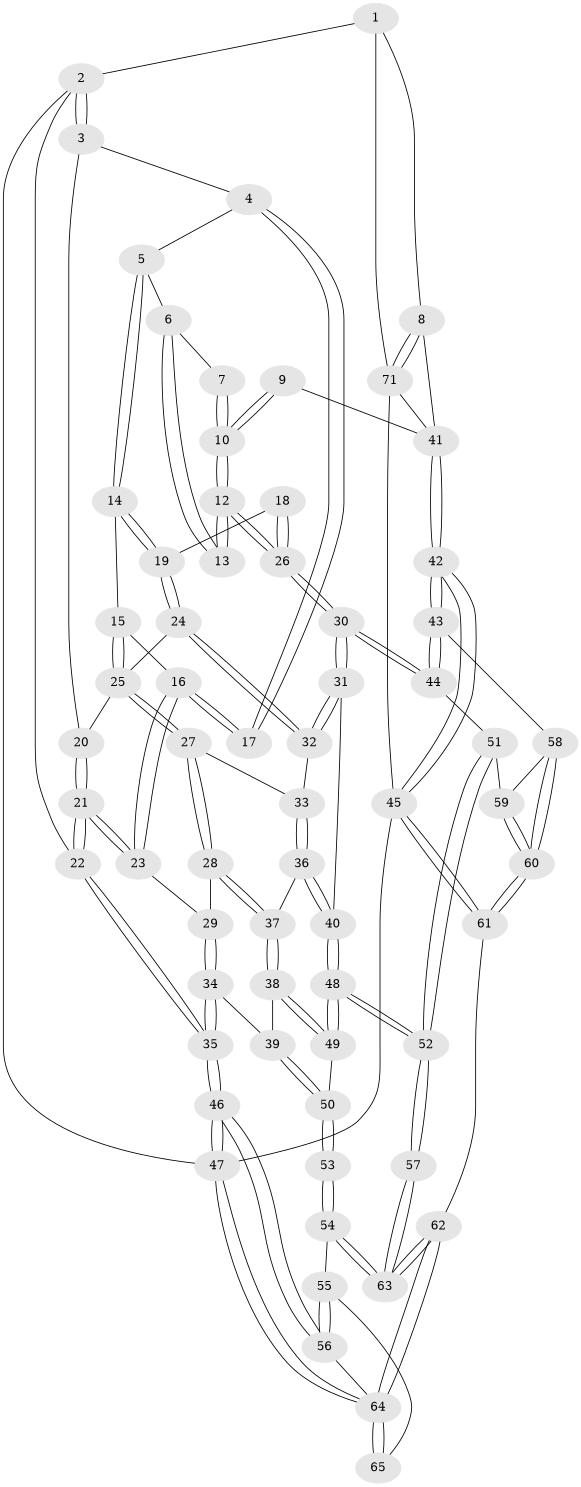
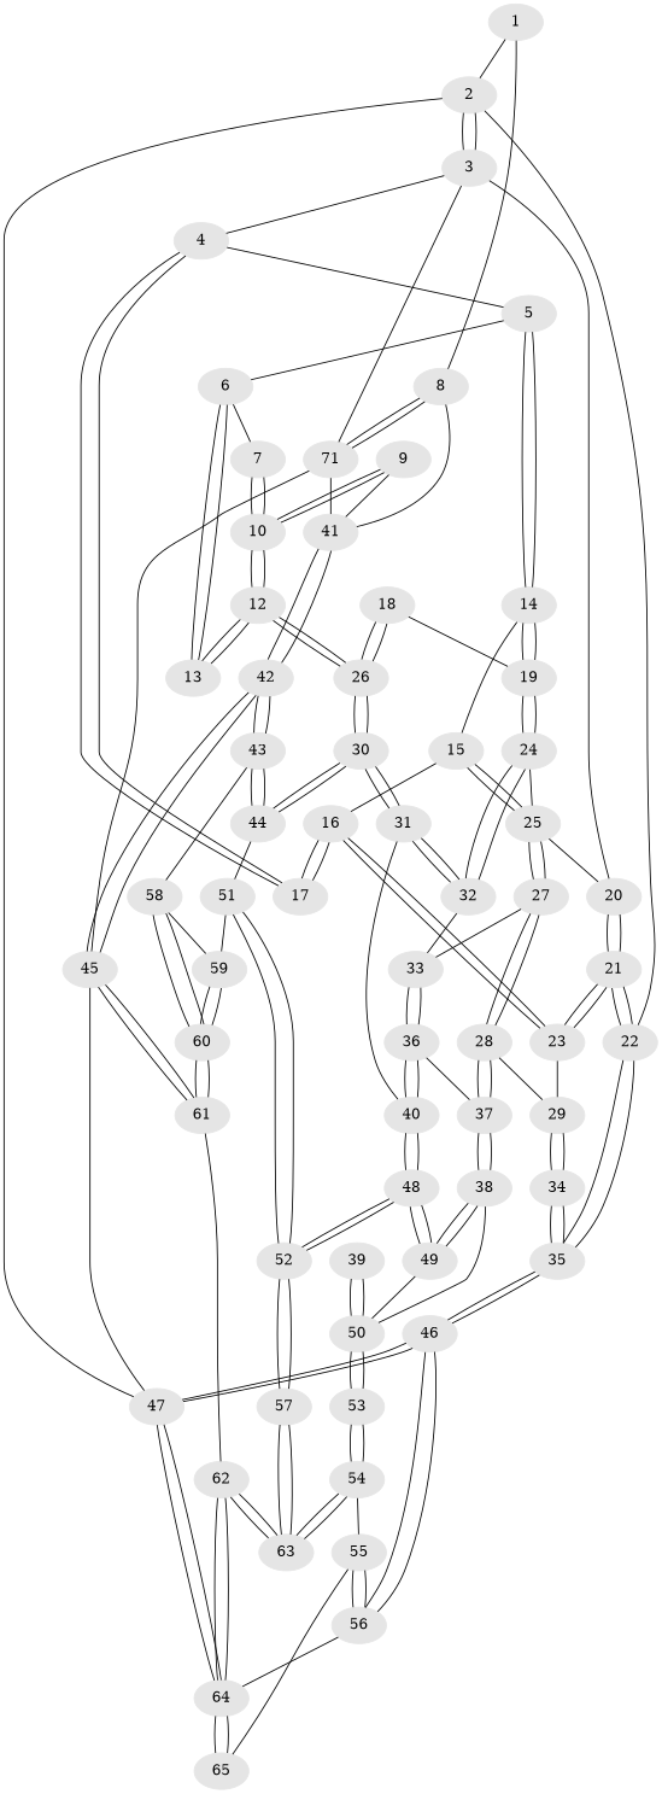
  graph {
    node [color=gray90 style=filled]
    1
    2
    8
    n4 [label=71]
    3
    22
    47
    41
    45
    4
    20
    35
    64
    5
    17
    21
    6
    14
    7
    13
    15
    19
    10
    12
    9
    42
    26
    61
    30
    18
    16
    25
    24
    23
    27
    29
    32
    46
    34
    33
    28
    31
    44
    37
    36
    38
    39
    40
    51
    48
    50
    56
    49
    53
    52
    43
    58
    59
    60
    62
    65
    57
    54
    63
    55
    1 -- 2
    1 -- 8
-   1 -- n4
+   3 -- n4
    2 -- 3
    2 -- 3
    2 -- 22
    2 -- 47
    8 -- n4
    8 -- n4
    8 -- 41
    n4 -- 41
    n4 -- 45
    3 -- 4
    3 -- 20
    22 -- 35
    22 -- 35
    47 -- 64
    47 -- 64
    41 -- 42
    41 -- 42
    45 -- 47
    45 -- 61
    45 -- 61
    4 -- 5
    4 -- 17
    4 -- 17
    20 -- 21
    20 -- 21
    35 -- 46
    35 -- 46
    64 -- 65
    64 -- 65
    5 -- 6
    5 -- 14
    5 -- 14
    21 -- 22
    21 -- 22
    21 -- 23
    21 -- 23
    6 -- 7
    6 -- 13
    6 -- 13
    14 -- 15
    14 -- 19
    14 -- 19
    7 -- 10
    7 -- 10
    15 -- 16
    15 -- 25
    15 -- 25
    19 -- 24
    19 -- 24
    10 -- 12
    10 -- 12
    12 -- 13
    12 -- 13
    12 -- 26
    12 -- 26
    9 -- 41
    9 -- 10
    9 -- 10
    42 -- 45
    42 -- 45
    42 -- 43
    42 -- 43
    26 -- 30
    26 -- 30
    61 -- 62
    30 -- 31
    30 -- 31
    30 -- 44
    30 -- 44
    18 -- 19
    18 -- 26
    18 -- 26
    16 -- 17
    16 -- 17
    16 -- 23
    16 -- 23
    25 -- 20
    25 -- 27
    25 -- 27
    24 -- 25
    24 -- 32
    24 -- 32
    23 -- 29
    27 -- 33
    27 -- 28
    27 -- 28
    29 -- 34
    29 -- 34
    32 -- 33
    46 -- 47
    46 -- 47
    46 -- 56
    46 -- 56
    34 -- 35
    34 -- 35
-   34 -- 39
    33 -- 36
    33 -- 36
    28 -- 29
    28 -- 37
    28 -- 37
    31 -- 32
    31 -- 32
    31 -- 40
    44 -- 51
    37 -- 38
    37 -- 38
    36 -- 37
    36 -- 40
    36 -- 40
-   38 -- 39
+   38 -- 50
    38 -- 49
    38 -- 49
    39 -- 50
    39 -- 50
    40 -- 48
    40 -- 48
    51 -- 52
    51 -- 52
    51 -- 59
    48 -- 49
    48 -- 49
    48 -- 52
    48 -- 52
    50 -- 53
    50 -- 53
    56 -- 64
    49 -- 50
    53 -- 54
    53 -- 54
    52 -- 57
    52 -- 57
    43 -- 44
    43 -- 44
    43 -- 58
    58 -- 59
    58 -- 60
    58 -- 60
    59 -- 60
    59 -- 60
    60 -- 61
    60 -- 61
    62 -- 64
    62 -- 64
    62 -- 63
    62 -- 63
    57 -- 63
    57 -- 63
    54 -- 63
    54 -- 63
    54 -- 55
    55 -- 56
    55 -- 56
    55 -- 65
  }
